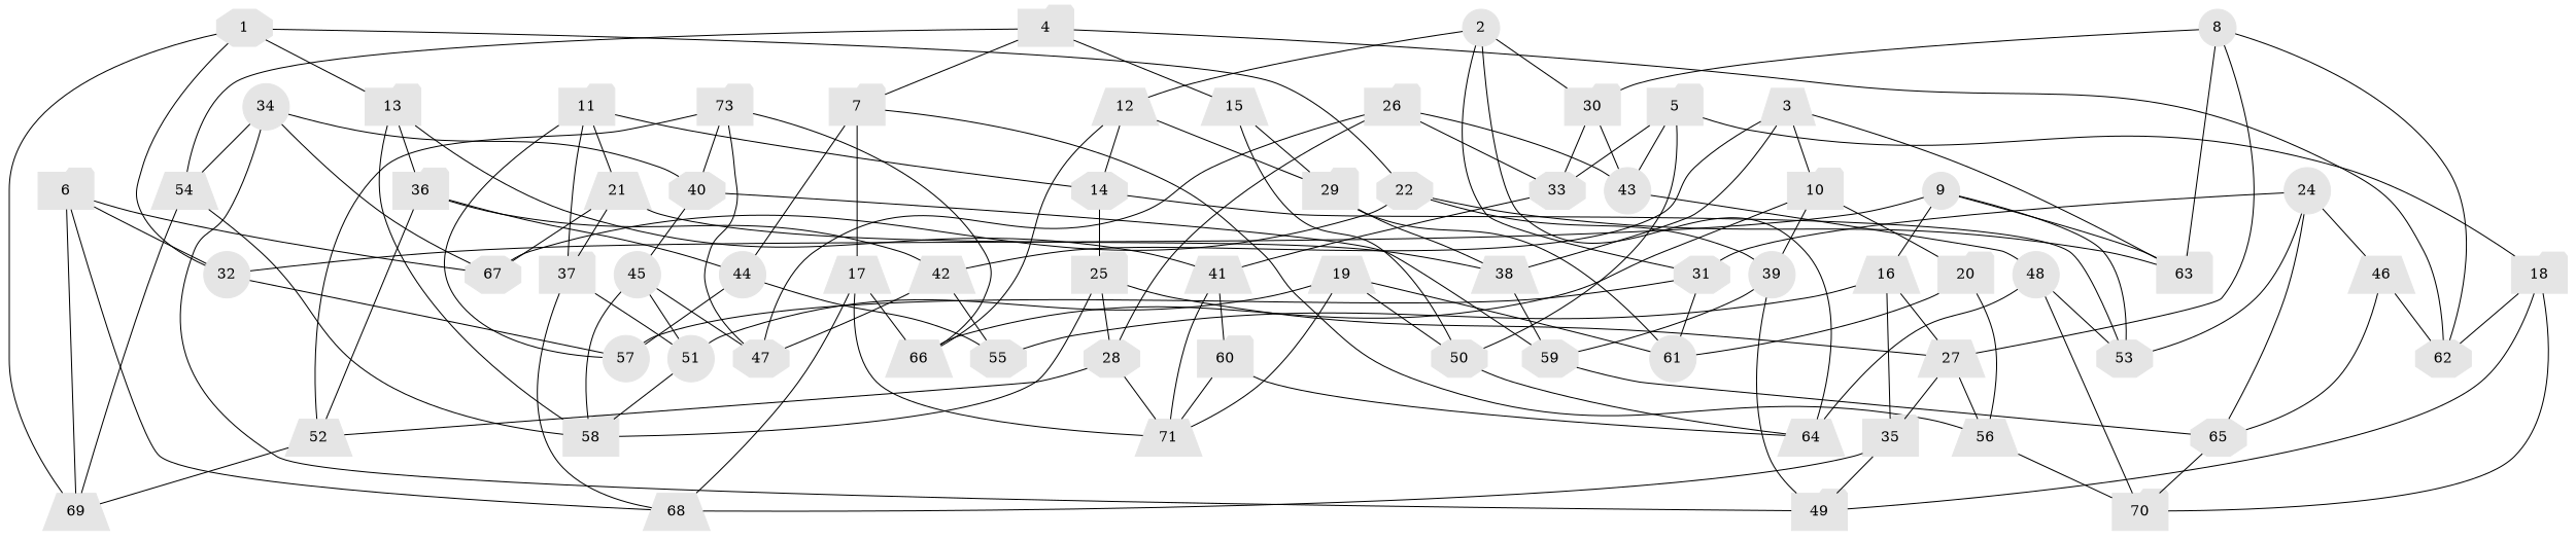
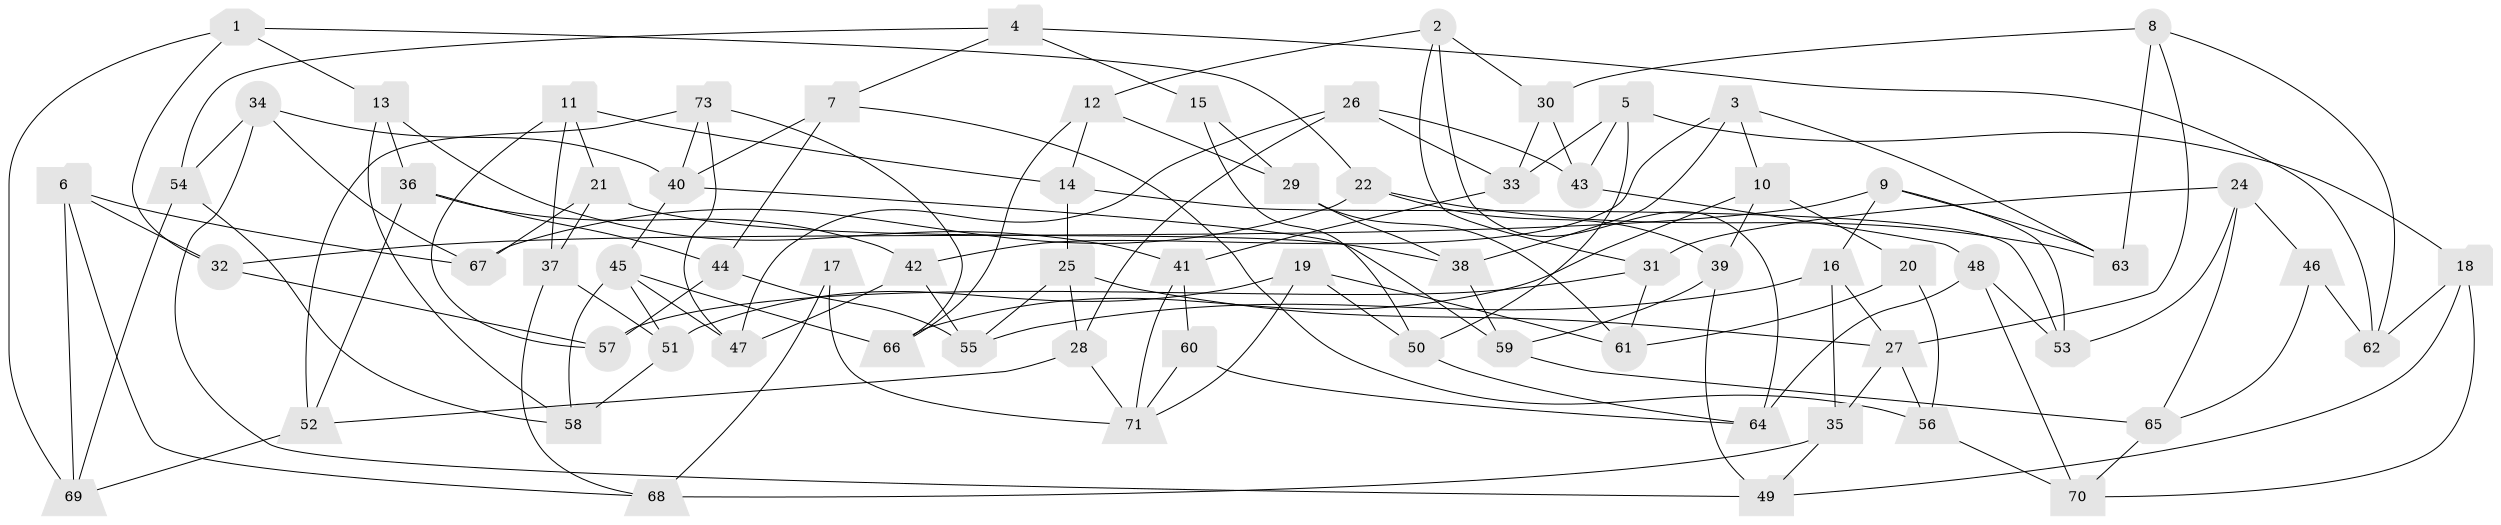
  graph {
    node [color=gray90 shape=folder style=filled]
    1 [shape=octagon]
    13
    22 [shape=octagon]
    32 [shape=circle]
    69 [shape=trapezium]
    36
    41 [shape=trapezium]
    58
    63
    67 [shape=octagon]
    39 [shape=circle]
    57 [shape=circle]
    2 [shape=circle]
    12 [shape=trapezium]
    30
    31 [shape=octagon]
    64 [shape=trapezium]
    66 [shape=trapezium]
    14 [shape=octagon]
    29
    33 [shape=octagon]
    43 [shape=circle]
    61 [shape=circle]
    3 [shape=trapezium]
    10
    38 [shape=trapezium]
    42 [shape=trapezium]
    20
    59 [shape=octagon]
    55 [shape=octagon]
    47 [shape=octagon]
    4
    7
    15 [shape=trapezium]
    54 [shape=trapezium]
    62 [shape=octagon]
    17 [shape=trapezium]
    44 [shape=circle]
    56 [shape=trapezium]
    50 [shape=octagon]
    5
    18
    49
    70
    48 [shape=circle]
    6
    68 [shape=trapezium]
    71 [shape=trapezium]
    8 [shape=circle]
    27 [shape=trapezium]
    35
    9 [shape=circle]
    16 [shape=trapezium]
    53 [shape=octagon]
    11
    21 [shape=trapezium]
    37
    25
    51 [shape=circle]
    52 [shape=trapezium]
    60
    28 [shape=octagon]
    46 [shape=trapezium]
    65 [shape=octagon]
    19 [shape=trapezium]
    n66 [label=73]
    40 [shape=octagon]
    45 [shape=circle]
    24 [shape=circle]
    26
    34 [shape=circle]
    1 -- 13
    1 -- 22
    1 -- 32
    1 -- 69
    13 -- 36
    13 -- 41
    13 -- 58
    22 -- 63
    22 -- 67
    22 -- 39
    32 -- 57
    36 -- 42
    36 -- 44
    36 -- 52
    41 -- 71
    41 -- 60
    39 -- 59
    39 -- 49
    2 -- 12
    2 -- 30
    2 -- 31
    2 -- 64
    12 -- 66
    12 -- 14
    12 -- 29
    30 -- 33
    30 -- 43
    31 -- 57
    31 -- 61
    14 -- 53
    14 -- 25
    29 -- 61
    29 -- 38
    33 -- 41
    43 -- 48
    3 -- 63
    3 -- 10
    3 -- 38
    3 -- 42
    10 -- 39
    10 -- 66
    10 -- 20
    38 -- 59
    42 -- 55
    42 -- 47
    20 -- 61
    20 -- 56
    59 -- 65
    4 -- 7
    4 -- 15
    4 -- 54
    4 -- 62
-   7 -- 17
+   7 -- 40
    7 -- 44
    7 -- 56
    15 -- 29
    15 -- 50
    54 -- 69
    54 -- 58
-   17 -- 66
+   45 -- 66
    17 -- 68
    17 -- 71
    44 -- 57
    44 -- 55
    56 -- 70
    50 -- 64
    5 -- 33
    5 -- 43
    5 -- 50
    5 -- 18
    18 -- 62
    18 -- 49
    18 -- 70
    48 -- 64
    48 -- 70
    48 -- 53
    6 -- 32
    6 -- 69
    6 -- 67
    6 -- 68
    8 -- 63
    8 -- 30
    8 -- 62
    8 -- 27
    27 -- 56
    27 -- 35
    35 -- 49
    35 -- 68
    9 -- 32
    9 -- 63
    9 -- 16
    9 -- 53
    16 -- 55
    16 -- 27
    16 -- 35
    11 -- 57
    11 -- 14
    11 -- 21
    11 -- 37
    21 -- 67
    21 -- 38
    21 -- 37
    37 -- 68
    37 -- 51
-   25 -- 58
+   25 -- 55
    25 -- 27
    25 -- 28
    51 -- 58
    52 -- 69
    60 -- 64
    60 -- 71
    28 -- 71
    28 -- 52
    46 -- 62
    46 -- 65
    65 -- 70
    19 -- 61
    19 -- 50
    19 -- 71
    19 -- 51
    n66 -- 66
    n66 -- 47
    n66 -- 52
    n66 -- 40
    40 -- 59
    40 -- 45
    45 -- 58
    45 -- 47
    45 -- 51
    24 -- 31
    24 -- 53
    24 -- 46
    24 -- 65
    26 -- 33
    26 -- 43
    26 -- 47
    26 -- 28
    34 -- 67
    34 -- 54
    34 -- 49
    34 -- 40
  }
